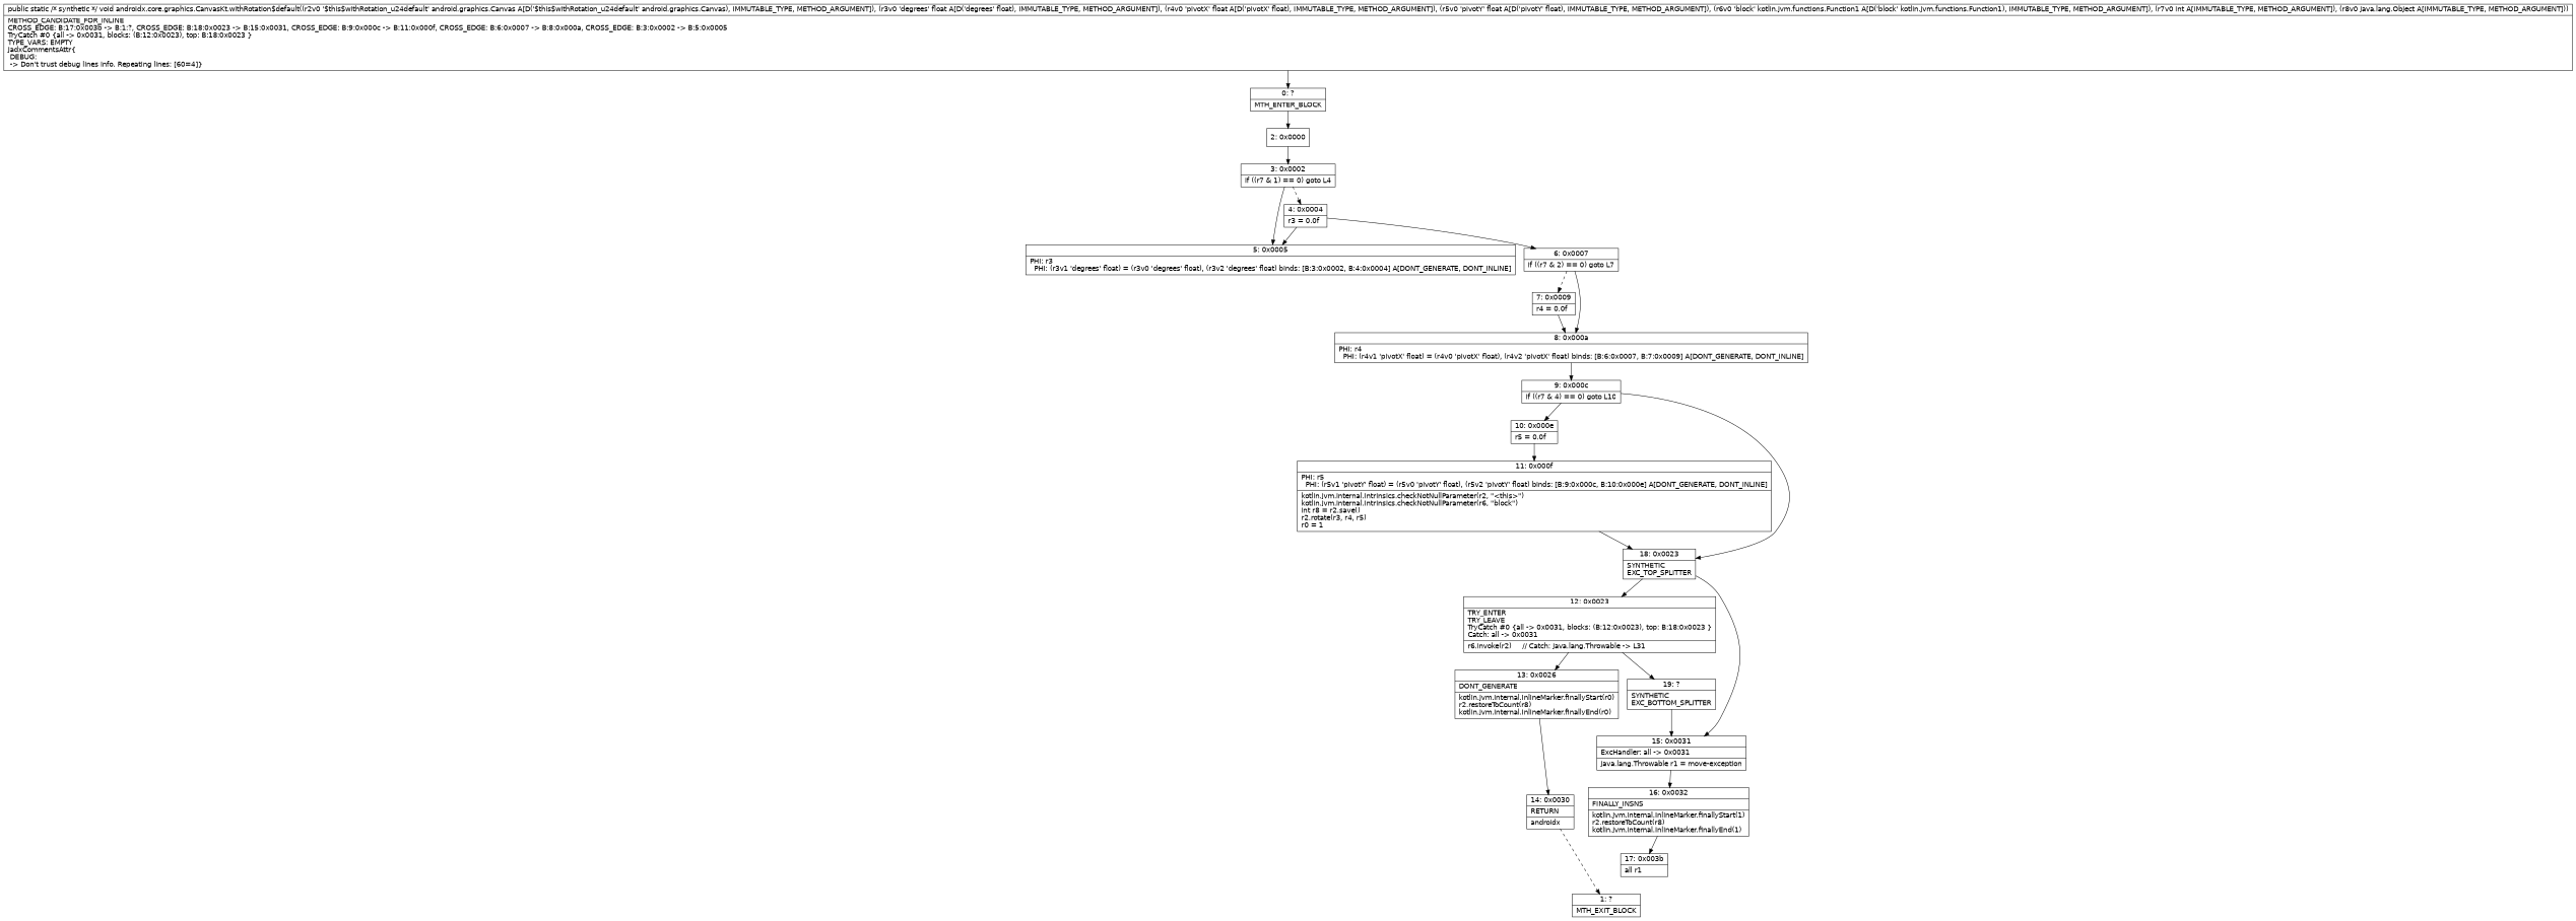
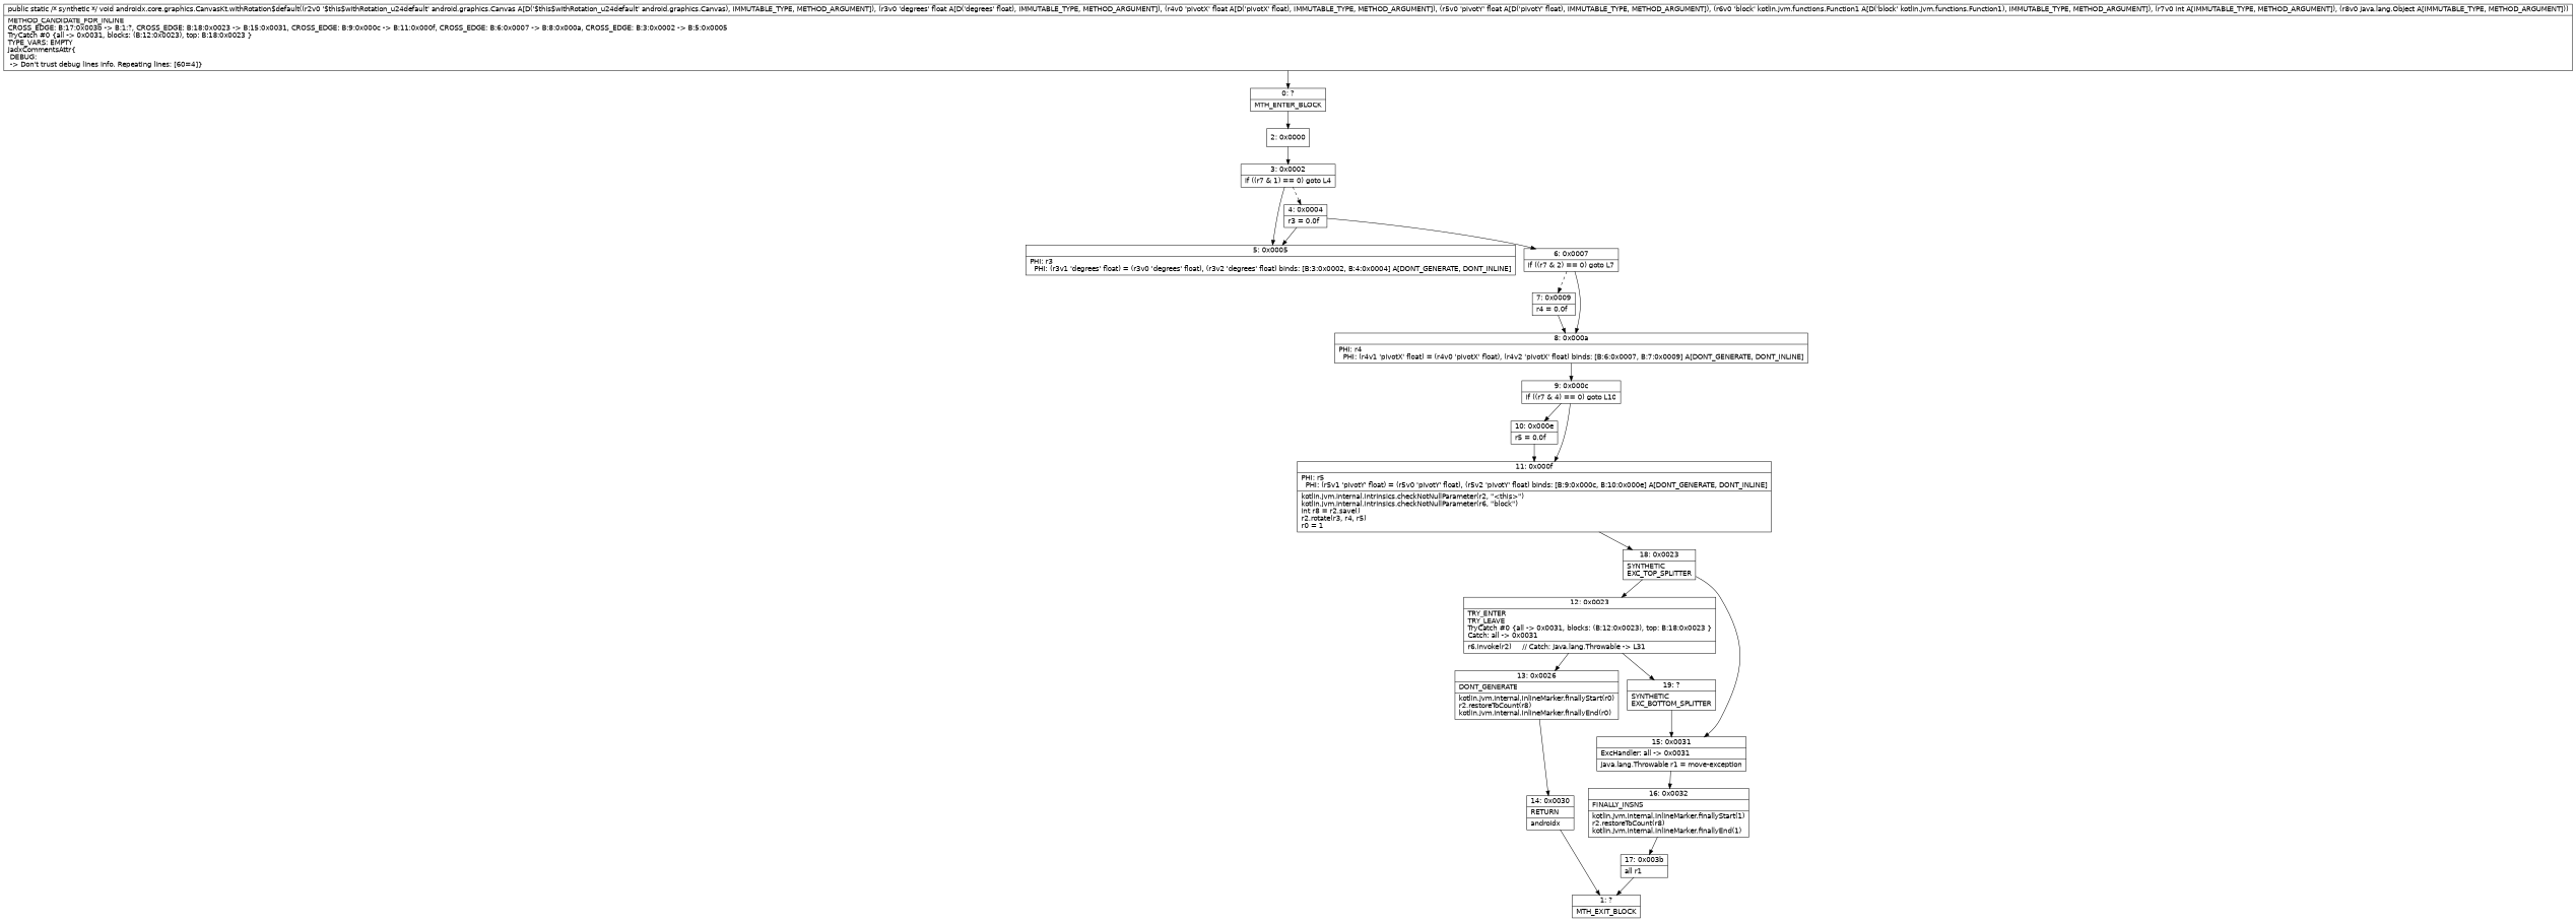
  digraph {
    fontname="DejaVu Sans"
    node [fontname="DejaVu Sans" shape=record]
    edge [fontname="DejaVu Sans"]
    n1 [label="{0\:\ ?|MTH_ENTER_BLOCK\l}"]
    n2 [label="{2\:\ 0x0000}"]
    n3 [label="{3\:\ 0x0002|if ((r7 & 1) == 0) goto L4\l}"]
    n4 [label="{4\:\ 0x0004|r3 = 0.0f\l}"]
    n5 [label="{5\:\ 0x0005|PHI: r3 \l  PHI: (r3v1 'degrees' float) = (r3v0 'degrees' float), (r3v2 'degrees' float) binds: [B:3:0x0002, B:4:0x0004] A[DONT_GENERATE, DONT_INLINE]\l}"]
    n6 [label="{6\:\ 0x0007|if ((r7 & 2) == 0) goto L7\l}"]
    n7 [label="{7\:\ 0x0009|r4 = 0.0f\l}"]
    n8 [label="{8\:\ 0x000a|PHI: r4 \l  PHI: (r4v1 'pivotX' float) = (r4v0 'pivotX' float), (r4v2 'pivotX' float) binds: [B:6:0x0007, B:7:0x0009] A[DONT_GENERATE, DONT_INLINE]\l}"]
    n9 [label="{9\:\ 0x000c|if ((r7 & 4) == 0) goto L10\l}"]
    n10 [label="{10\:\ 0x000e|r5 = 0.0f\l}"]
    n11 [label="{11\:\ 0x000f|PHI: r5 \l  PHI: (r5v1 'pivotY' float) = (r5v0 'pivotY' float), (r5v2 'pivotY' float) binds: [B:9:0x000c, B:10:0x000e] A[DONT_GENERATE, DONT_INLINE]\l|kotlin.jvm.internal.Intrinsics.checkNotNullParameter(r2, \"\<this\>\")\lkotlin.jvm.internal.Intrinsics.checkNotNullParameter(r6, \"block\")\lint r8 = r2.save()\lr2.rotate(r3, r4, r5)\lr0 = 1\l}"]
    n12 [label="{18\:\ 0x0023|SYNTHETIC\lEXC_TOP_SPLITTER\l}"]
    n13 [label="{12\:\ 0x0023|TRY_ENTER\lTRY_LEAVE\lTryCatch #0 \{all \-\> 0x0031, blocks: (B:12:0x0023), top: B:18:0x0023 \}\lCatch: all \-\> 0x0031\l|r6.invoke(r2)     \/\/ Catch: java.lang.Throwable \-\> L31\l}"]
    n14 [label="{15\:\ 0x0031|ExcHandler: all \-\> 0x0031\l|java.lang.Throwable r1 = move\-exception\l}"]
    n15 [label="{13\:\ 0x0026|DONT_GENERATE\l|kotlin.jvm.internal.InlineMarker.finallyStart(r0)\lr2.restoreToCount(r8)\lkotlin.jvm.internal.InlineMarker.finallyEnd(r0)\l}"]
    n16 [label="{19\:\ ?|SYNTHETIC\lEXC_BOTTOM_SPLITTER\l}"]
    n17 [label="{16\:\ 0x0032|FINALLY_INSNS\l|kotlin.jvm.internal.InlineMarker.finallyStart(1)\lr2.restoreToCount(r8)\lkotlin.jvm.internal.InlineMarker.finallyEnd(1)\l}"]
    n18 [label="{14\:\ 0x0030|RETURN\l|androidx\l}"]
    n19 [label="{1\:\ ?|MTH_EXIT_BLOCK\l}"]
    n20 [label="{17\:\ 0x003b|all r1\l}"]
    n21 [label="{public static \/* synthetic *\/ void androidx.core.graphics.CanvasKt.withRotation$default((r2v0 '$this$withRotation_u24default' android.graphics.Canvas A[D('$this$withRotation_u24default' android.graphics.Canvas), IMMUTABLE_TYPE, METHOD_ARGUMENT]), (r3v0 'degrees' float A[D('degrees' float), IMMUTABLE_TYPE, METHOD_ARGUMENT]), (r4v0 'pivotX' float A[D('pivotX' float), IMMUTABLE_TYPE, METHOD_ARGUMENT]), (r5v0 'pivotY' float A[D('pivotY' float), IMMUTABLE_TYPE, METHOD_ARGUMENT]), (r6v0 'block' kotlin.jvm.functions.Function1 A[D('block' kotlin.jvm.functions.Function1), IMMUTABLE_TYPE, METHOD_ARGUMENT]), (r7v0 int A[IMMUTABLE_TYPE, METHOD_ARGUMENT]), (r8v0 java.lang.Object A[IMMUTABLE_TYPE, METHOD_ARGUMENT]))  | METHOD_CANDIDATE_FOR_INLINE\lCROSS_EDGE: B:17:0x003b \-\> B:1:?, CROSS_EDGE: B:18:0x0023 \-\> B:15:0x0031, CROSS_EDGE: B:9:0x000c \-\> B:11:0x000f, CROSS_EDGE: B:6:0x0007 \-\> B:8:0x000a, CROSS_EDGE: B:3:0x0002 \-\> B:5:0x0005\lTryCatch #0 \{all \-\> 0x0031, blocks: (B:12:0x0023), top: B:18:0x0023 \}\lTYPE_VARS: EMPTY\lJadxCommentsAttr\{\l DEBUG: \l \-\> Don't trust debug lines info. Repeating lines: [60=4]\}\l}"]
    n1 -> n2
    n2 -> n3
    n3 -> n4 [style=dashed]
    n3 -> n5
    n4 -> n5
    n4 -> n6
    n6 -> n7 [style=dashed]
    n6 -> n8
    n7 -> n8
    n8 -> n9
    n9 -> n10 [style=solid]
-   n9 -> n12
+   n9 -> n11
    n10 -> n11
    n11 -> n12
    n12 -> n13
    n12 -> n14
    n13 -> n15
    n13 -> n16
    n14 -> n17
    n15 -> n18
    n16 -> n14
    n17 -> n20
-   n18 -> n19 [style=dashed]
+   n18 -> n19
+   n20 -> n19
    n21 -> n1
  }
